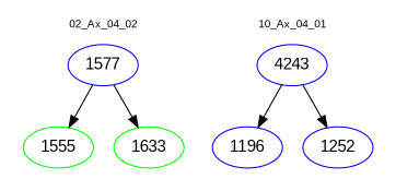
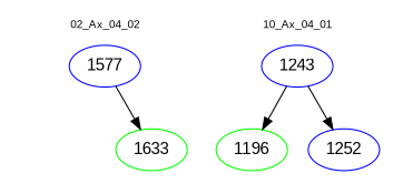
  digraph {
    fontname="Liberation Sans"
    node [color=blue fontname="Liberation Sans"]
    edge [color=black fontname="Liberation Sans"]
    n1 [label=1577]
-   n2 [color=green label=1555]
    n3 [color=green label=1633]
-   n4 [label=4243]
-   n5 [label=1196]
+   n4 [label=1243]
+   n5 [color=green label=1196]
    n6 [label=1252]
    subgraph cluster_1 {
      color=white
      fontsize=10
      label="02_Ax_04_02"
      n1
-     n2
      n3
    }
    subgraph cluster_2 {
      color=white
      fontsize=10
      label="10_Ax_04_01"
      n4
      n5
      n6
    }
-   n1 -> n2
    n1 -> n3
    n4 -> n5
    n4 -> n6
  }
